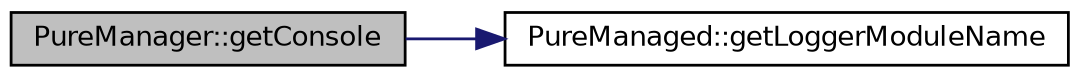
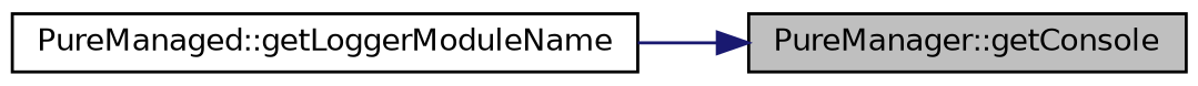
  digraph {
    rankdir=LR
    node [color=black fontname=Helvetica fontsize=10 shape=record style=filled]
    n1 [fillcolor=grey75 fontcolor=black height=0.2 label="PureManager::getConsole" width=0.4]
    n2 [fillcolor=white height=0.2 label="PureManaged::getLoggerModuleName" width=0.4]
-   n1 -> n2 [color=midnightblue fontname=Helvetica fontsize=10 labelfontname=Helvetica labelfontsize=10 style=solid]
+   n2 -> n1 [color=midnightblue fontname=Helvetica fontsize=10 labelfontname=Helvetica labelfontsize=10 style=solid]
  }
